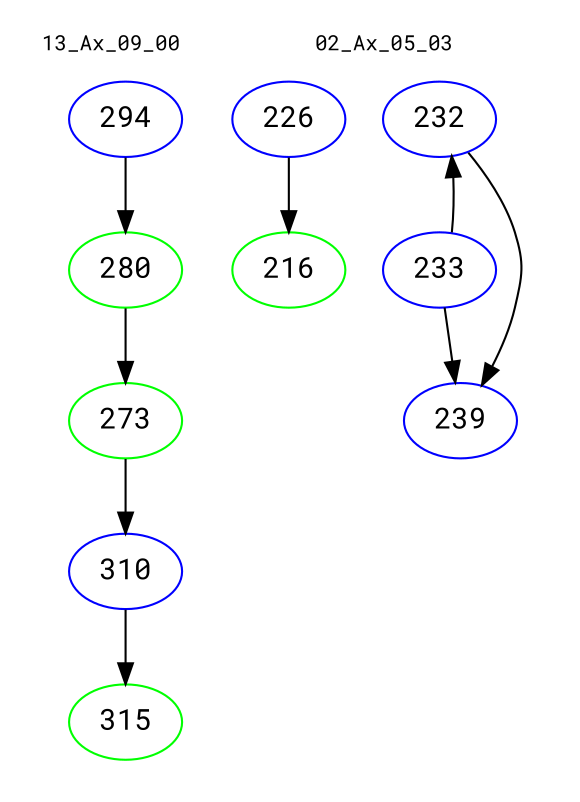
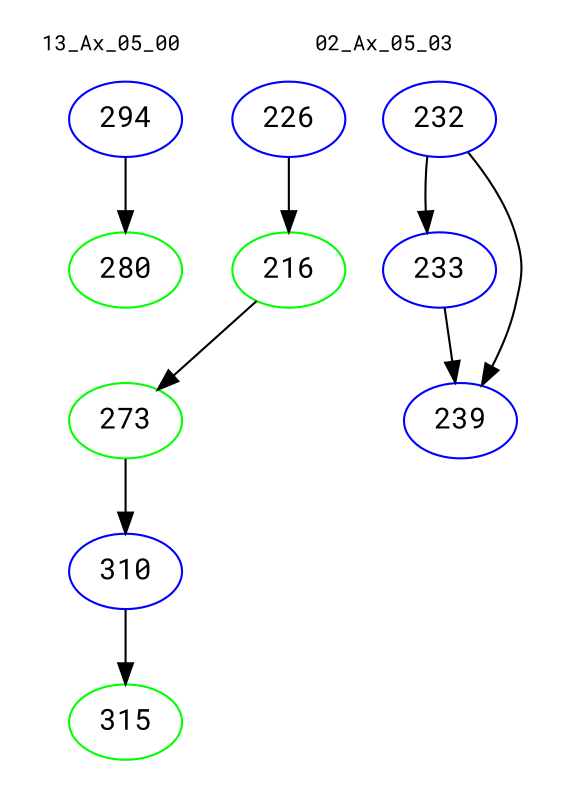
  digraph {
    fontname="Roboto Mono"
    node [color=blue fontname="Roboto Mono"]
    edge [color=black fontname="Roboto Mono"]
    n1 [label=294]
    n2 [color=green label=280]
    n3 [label=310]
    n4 [color=green label=273]
    n5 [color=green label=315]
    n6 [label=232]
    n7 [label=226]
    n8 [label=233]
    n9 [color=green label=216]
    n10 [label=239]
    subgraph cluster_1 {
      color=white
      fontsize=10
-     label="13_Ax_09_00"
+     label="13_Ax_05_00"
      n1
      n2
      n3
      n4
      n5
    }
    subgraph cluster_2 {
      color=white
      fontsize=10
      label="02_Ax_05_03"
      n6
      n7
      n8
      n9
      n10
    }
    n1 -> n2
-   n2 -> n4
+   n9 -> n4
    n3 -> n5
    n4 -> n3
-   n8 -> n6
+   n6 -> n8
    n6 -> n10
    n7 -> n9
    n8 -> n10
  }
